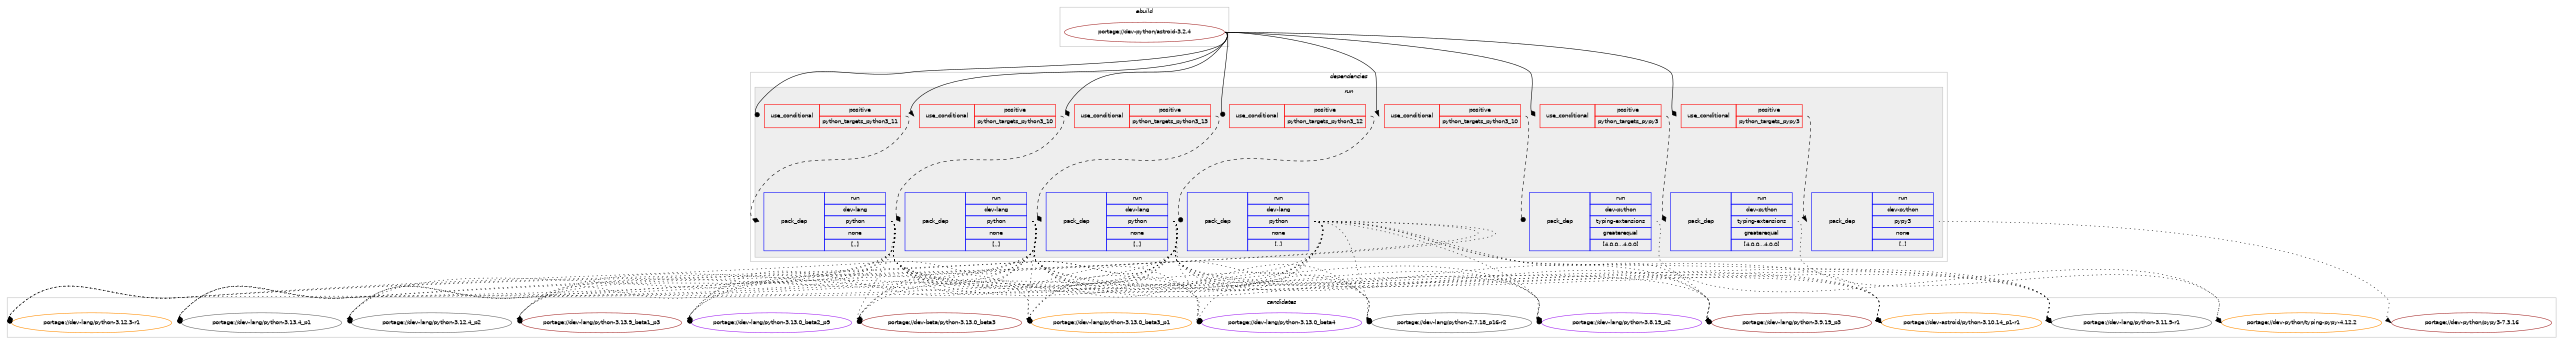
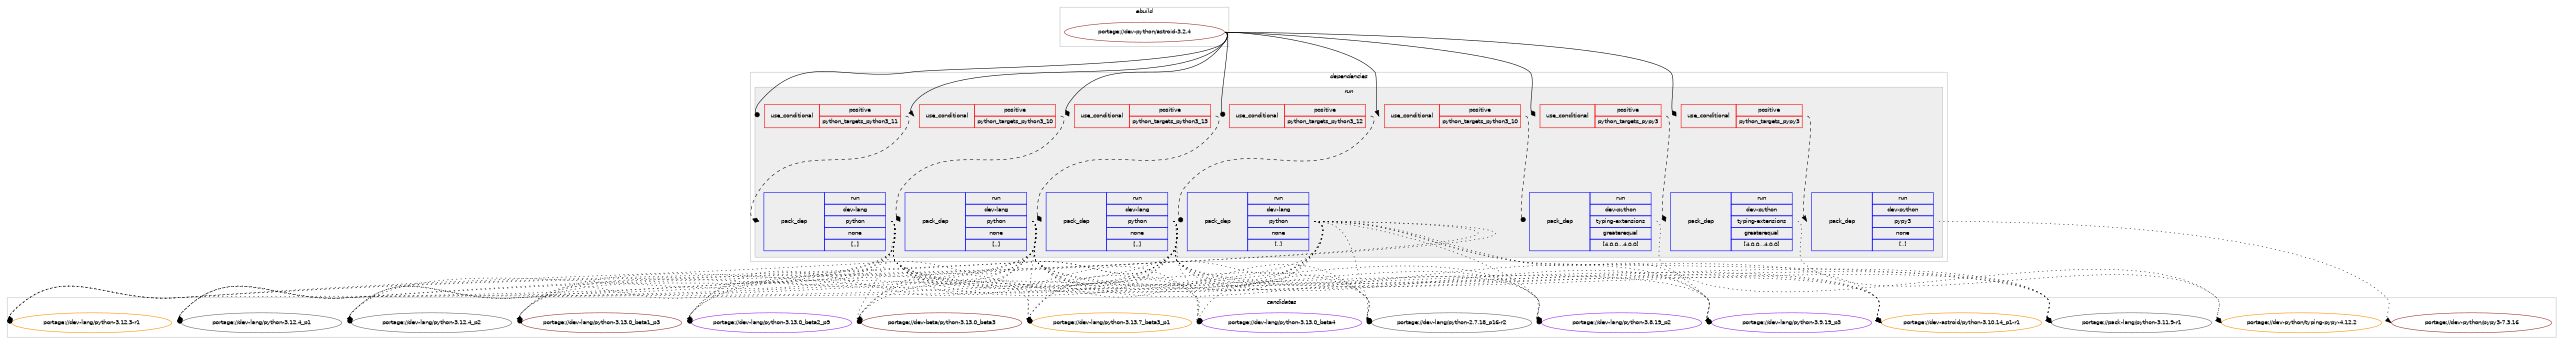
  digraph {
    compound=true
    concentrate=true
    fontname=Helvetica
    fontsize=10
    newrank=true
    rankdir=TB
    ranksep=1.5
    node [color=blue fontname=Helvetica fontsize=10]
    edge [arrowhead=diamond headport=w style=dotted tailport=e weight=100]
    n1 [color=brown label="portage://dev-python/astroid-3.2.4" width=4]
    n2 [label=<<TABLE BORDER="0" CELLBORDER="1" CELLSPACING="0" CELLPADDING="4" WIDTH="220"><TR><TD ROWSPAN="6" CELLPADDING="30">pack_dep</TD></TR><TR><TD WIDTH="110">run</TD></TR><TR><TD>dev-python</TD></TR><TR><TD>pypy3</TD></TR><TR><TD>none</TD></TR><TR><TD>[,,]</TD></TR></TABLE>> shape=none]
    n3 [color=red label=<<TABLE BORDER="0" CELLBORDER="1" CELLSPACING="0" CELLPADDING="4"><TR><TD ROWSPAN="3" CELLPADDING="10">use_conditional</TD></TR><TR><TD>positive</TD></TR><TR><TD>python_targets_pypy3</TD></TR></TABLE>> shape=none]
    n4 [label=<<TABLE BORDER="0" CELLBORDER="1" CELLSPACING="0" CELLPADDING="4" WIDTH="220"><TR><TD ROWSPAN="6" CELLPADDING="30">pack_dep</TD></TR><TR><TD WIDTH="110">run</TD></TR><TR><TD>dev-python</TD></TR><TR><TD>typing-extensions</TD></TR><TR><TD>greaterequal</TD></TR><TR><TD>[4.0.0,,,4.0.0]</TD></TR></TABLE>> shape=none]
    n5 [color=red label=<<TABLE BORDER="0" CELLBORDER="1" CELLSPACING="0" CELLPADDING="4"><TR><TD ROWSPAN="3" CELLPADDING="10">use_conditional</TD></TR><TR><TD>positive</TD></TR><TR><TD>python_targets_pypy3</TD></TR></TABLE>> shape=none]
    n6 [label=<<TABLE BORDER="0" CELLBORDER="1" CELLSPACING="0" CELLPADDING="4" WIDTH="220"><TR><TD ROWSPAN="6" CELLPADDING="30">pack_dep</TD></TR><TR><TD WIDTH="110">run</TD></TR><TR><TD>dev-lang</TD></TR><TR><TD>python</TD></TR><TR><TD>none</TD></TR><TR><TD>[,,]</TD></TR></TABLE>> shape=none]
    n7 [color=red label=<<TABLE BORDER="0" CELLBORDER="1" CELLSPACING="0" CELLPADDING="4"><TR><TD ROWSPAN="3" CELLPADDING="10">use_conditional</TD></TR><TR><TD>positive</TD></TR><TR><TD>python_targets_python3_10</TD></TR></TABLE>> shape=none]
    n8 [label=<<TABLE BORDER="0" CELLBORDER="1" CELLSPACING="0" CELLPADDING="4" WIDTH="220"><TR><TD ROWSPAN="6" CELLPADDING="30">pack_dep</TD></TR><TR><TD WIDTH="110">run</TD></TR><TR><TD>dev-python</TD></TR><TR><TD>typing-extensions</TD></TR><TR><TD>greaterequal</TD></TR><TR><TD>[4.0.0,,,4.0.0]</TD></TR></TABLE>> shape=none]
    n9 [color=red label=<<TABLE BORDER="0" CELLBORDER="1" CELLSPACING="0" CELLPADDING="4"><TR><TD ROWSPAN="3" CELLPADDING="10">use_conditional</TD></TR><TR><TD>positive</TD></TR><TR><TD>python_targets_python3_10</TD></TR></TABLE>> shape=none]
    n10 [label=<<TABLE BORDER="0" CELLBORDER="1" CELLSPACING="0" CELLPADDING="4" WIDTH="220"><TR><TD ROWSPAN="6" CELLPADDING="30">pack_dep</TD></TR><TR><TD WIDTH="110">run</TD></TR><TR><TD>dev-lang</TD></TR><TR><TD>python</TD></TR><TR><TD>none</TD></TR><TR><TD>[,,]</TD></TR></TABLE>> shape=none]
    n11 [color=red label=<<TABLE BORDER="0" CELLBORDER="1" CELLSPACING="0" CELLPADDING="4"><TR><TD ROWSPAN="3" CELLPADDING="10">use_conditional</TD></TR><TR><TD>positive</TD></TR><TR><TD>python_targets_python3_11</TD></TR></TABLE>> shape=none]
    n12 [label=<<TABLE BORDER="0" CELLBORDER="1" CELLSPACING="0" CELLPADDING="4" WIDTH="220"><TR><TD ROWSPAN="6" CELLPADDING="30">pack_dep</TD></TR><TR><TD WIDTH="110">run</TD></TR><TR><TD>dev-lang</TD></TR><TR><TD>python</TD></TR><TR><TD>none</TD></TR><TR><TD>[,,]</TD></TR></TABLE>> shape=none]
    n13 [color=red label=<<TABLE BORDER="0" CELLBORDER="1" CELLSPACING="0" CELLPADDING="4"><TR><TD ROWSPAN="3" CELLPADDING="10">use_conditional</TD></TR><TR><TD>positive</TD></TR><TR><TD>python_targets_python3_12</TD></TR></TABLE>> shape=none]
    n14 [label=<<TABLE BORDER="0" CELLBORDER="1" CELLSPACING="0" CELLPADDING="4" WIDTH="220"><TR><TD ROWSPAN="6" CELLPADDING="30">pack_dep</TD></TR><TR><TD WIDTH="110">run</TD></TR><TR><TD>dev-lang</TD></TR><TR><TD>python</TD></TR><TR><TD>none</TD></TR><TR><TD>[,,]</TD></TR></TABLE>> shape=none]
    n15 [color=red label=<<TABLE BORDER="0" CELLBORDER="1" CELLSPACING="0" CELLPADDING="4"><TR><TD ROWSPAN="3" CELLPADDING="10">use_conditional</TD></TR><TR><TD>positive</TD></TR><TR><TD>python_targets_python3_13</TD></TR></TABLE>> shape=none]
    n16 [color=brown label="portage://dev-python/pypy3-7.3.16" width=4]
    n17 [color=darkorange label="portage://dev-python/typing-pypy-4.12.2" width=4]
    n18 [color=purple label="portage://dev-lang/python-3.13.0_beta4" width=4]
-   n19 [color=darkorange label="portage://dev-lang/python-3.13.0_beta3_p1" width=4]
+   n19 [color=darkorange label="portage://dev-lang/python-3.13.7_beta3_p1" width=4]
    n20 [color=brown label="portage://dev-beta/python-3.13.0_beta3" width=4]
    n21 [color=purple label="portage://dev-lang/python-3.13.0_beta2_p9" width=4]
-   n22 [color=brown label="portage://dev-lang/python-3.13.9_beta1_p3" width=4]
+   n22 [color=brown label="portage://dev-lang/python-3.13.0_beta1_p3" width=4]
    n23 [color=gray40 label="portage://dev-lang/python-3.12.4_p2" width=4]
-   n24 [color=gray40 label="portage://dev-lang/python-3.13.4_p1" width=4]
+   n24 [color=gray40 label="portage://dev-lang/python-3.12.4_p1" width=4]
    n25 [color=darkorange label="portage://dev-lang/python-3.12.3-r1" width=4]
-   n26 [color=gray40 label="portage://dev-lang/python-3.11.9-r1" width=4]
+   n26 [color=gray40 label="portage://pack-lang/python-3.11.9-r1" width=4]
    n27 [color=darkorange label="portage://dev-astroid/python-3.10.14_p1-r1" width=4]
-   n28 [color=brown label="portage://dev-lang/python-3.9.19_p3" width=4]
+   n28 [color=purple label="portage://dev-lang/python-3.9.19_p3" width=4]
    n29 [color=purple label="portage://dev-lang/python-3.8.19_p2" width=4]
    n30 [color=gray40 label="portage://dev-lang/python-2.7.18_p16-r2" width=4]
    subgraph cluster_1 {
      color=gray
      label=<<i>ebuild</i>>
      n1
    }
    subgraph cluster_2 {
      color=gray
      label=<<i>dependencies</i>>
      subgraph cluster_3 {
        color=gray
        fillcolor="#eeeeee"
        label=<<i>compile</i>>
        style=filled
      }
      subgraph cluster_4 {
        color=gray
        fillcolor="#eeeeee"
        label=<<i>compile and run</i>>
        style=filled
      }
      subgraph cluster_5 {
        color=gray
        fillcolor="#eeeeee"
        label=<<i>run</i>>
        style=filled
        subgraph sub_6 {
          color=gray
          fillcolor="#eeeeee"
          label=<<i>run</i>>
          style=filled
          n3
          subgraph sub_7 {
            color=gray
            fillcolor="#eeeeee"
            label=<<i>run</i>>
            style=filled
            n2
          }
        }
        subgraph sub_8 {
          color=gray
          fillcolor="#eeeeee"
          label=<<i>run</i>>
          style=filled
          n5
          subgraph sub_9 {
            color=gray
            fillcolor="#eeeeee"
            label=<<i>run</i>>
            style=filled
            n4
          }
        }
        subgraph sub_10 {
          color=gray
          fillcolor="#eeeeee"
          label=<<i>run</i>>
          style=filled
          n7
          subgraph sub_11 {
            color=gray
            fillcolor="#eeeeee"
            label=<<i>run</i>>
            style=filled
            n6
          }
        }
        subgraph sub_12 {
          color=gray
          fillcolor="#eeeeee"
          label=<<i>run</i>>
          style=filled
          n9
          subgraph sub_13 {
            color=gray
            fillcolor="#eeeeee"
            label=<<i>run</i>>
            style=filled
            n8
          }
        }
        subgraph sub_14 {
          color=gray
          fillcolor="#eeeeee"
          label=<<i>run</i>>
          style=filled
          n11
          subgraph sub_15 {
            color=gray
            fillcolor="#eeeeee"
            label=<<i>run</i>>
            style=filled
            n10
          }
        }
        subgraph sub_16 {
          color=gray
          fillcolor="#eeeeee"
          label=<<i>run</i>>
          style=filled
          n13
          subgraph sub_17 {
            color=gray
            fillcolor="#eeeeee"
            label=<<i>run</i>>
            style=filled
            n12
          }
        }
        subgraph sub_18 {
          color=gray
          fillcolor="#eeeeee"
          label=<<i>run</i>>
          style=filled
          n15
          subgraph sub_19 {
            color=gray
            fillcolor="#eeeeee"
            label=<<i>run</i>>
            style=filled
            n14
          }
        }
      }
    }
    subgraph cluster_20 {
      color=gray
      label=<<i>candidates</i>>
      rank=same
      subgraph sub_21 {
        color=black
        label=<<i>candidates</i>>
        nodesep=1
        rank=same
        n16
      }
      subgraph sub_22 {
        color=black
        label=<<i>candidates</i>>
        nodesep=1
        rank=same
        n17
      }
      subgraph sub_23 {
        color=black
        label=<<i>candidates</i>>
        nodesep=1
        rank=same
        n18
        n19
        n20
        n21
        n22
        n23
        n24
        n25
        n26
        n27
        n28
        n29
        n30
      }
      subgraph sub_24 {
        color=black
        label=<<i>candidates</i>>
        nodesep=1
        rank=same
        n17
      }
      subgraph sub_25 {
        color=black
        label=<<i>candidates</i>>
        nodesep=1
        rank=same
        n18
        n19
        n20
        n21
        n22
        n23
        n24
        n25
        n26
        n27
        n28
        n29
        n30
      }
      subgraph sub_26 {
        color=black
        label=<<i>candidates</i>>
        nodesep=1
        rank=same
        n18
        n19
        n20
        n21
        n22
        n23
        n24
        n25
        n26
        n27
        n28
        n29
        n30
      }
      subgraph sub_27 {
        color=black
        label=<<i>candidates</i>>
        nodesep=1
        rank=same
        n18
        n19
        n20
        n21
        n22
        n23
        n24
        n25
        n26
        n27
        n28
        n29
        n30
      }
    }
    n1 -> n3 [style=solid weight=20]
    n1 -> n5 [style=solid weight=20]
    n1 -> n7 [arrowhead=normal style=solid weight=20]
    n1 -> n9 [arrowhead=normal style=solid weight=20]
    n1 -> n11 [arrowhead=dot style=solid weight=20]
    n1 -> n13 [arrowhead=dot style=solid weight=20]
    n1 -> n15 [style=solid weight=20]
    n2 -> n16 [arrowhead=normal]
    n3 -> n2 [arrowhead=normal style=dashed weight=20]
    n4 -> n17
    n5 -> n4 [style=dashed weight=20]
    n6 -> n18 [arrowhead=dot]
    n6 -> n19 [arrowhead=normal]
    n6 -> n20 [arrowhead=normal]
    n6 -> n21 [arrowhead=dot]
    n6 -> n22 [arrowhead=normal]
    n6 -> n23
    n6 -> n24
    n6 -> n25 [arrowhead=dot]
    n6 -> n26
    n6 -> n27 [arrowhead=normal]
    n6 -> n28 [arrowhead=dot]
    n6 -> n29
    n6 -> n30 [arrowhead=dot]
    n7 -> n6 [style=dashed weight=20]
    n8 -> n17 [arrowhead=normal]
    n9 -> n8 [arrowhead=dot style=dashed weight=20]
    n10 -> n18 [arrowhead=dot]
    n10 -> n19 [arrowhead=normal]
    n10 -> n20 [arrowhead=dot]
    n10 -> n21 [arrowhead=normal]
    n10 -> n22 [arrowhead=dot]
    n10 -> n23 [arrowhead=normal]
    n10 -> n24 [arrowhead=dot]
    n10 -> n25
    n10 -> n26
    n10 -> n27 [arrowhead=normal]
    n10 -> n28 [arrowhead=normal]
    n10 -> n29
    n10 -> n30
    n11 -> n10 [style=dashed weight=20]
    n12 -> n18 [arrowhead=dot]
    n12 -> n19 [arrowhead=dot]
    n12 -> n20
    n12 -> n21 [arrowhead=dot]
    n12 -> n22
    n12 -> n23
    n12 -> n24 [arrowhead=dot]
    n12 -> n25 [arrowhead=dot]
    n12 -> n26 [arrowhead=normal]
    n12 -> n27 [arrowhead=normal]
    n12 -> n28 [arrowhead=dot]
    n12 -> n29
    n12 -> n30 [arrowhead=dot]
    n13 -> n12 [arrowhead=dot style=dashed weight=20]
    n14 -> n18 [arrowhead=dot]
    n14 -> n19 [arrowhead=dot]
    n14 -> n20 [arrowhead=dot]
    n14 -> n21
    n14 -> n22 [arrowhead=normal]
    n14 -> n23 [arrowhead=dot]
    n14 -> n24
    n14 -> n25
    n14 -> n26
    n14 -> n27
    n14 -> n28 [arrowhead=normal]
    n14 -> n29 [arrowhead=dot]
    n14 -> n30
    n15 -> n14 [style=dashed weight=20]
  }
